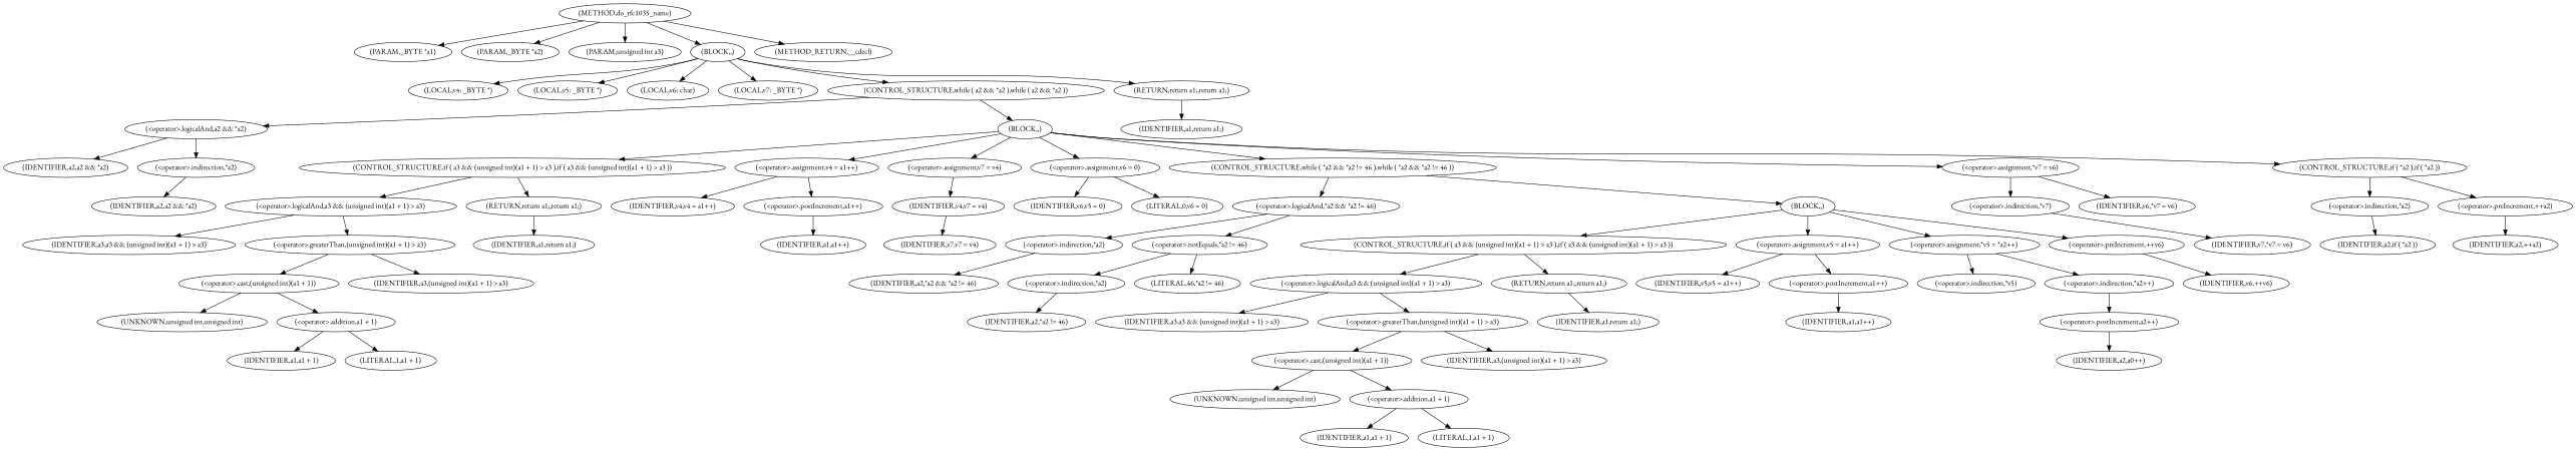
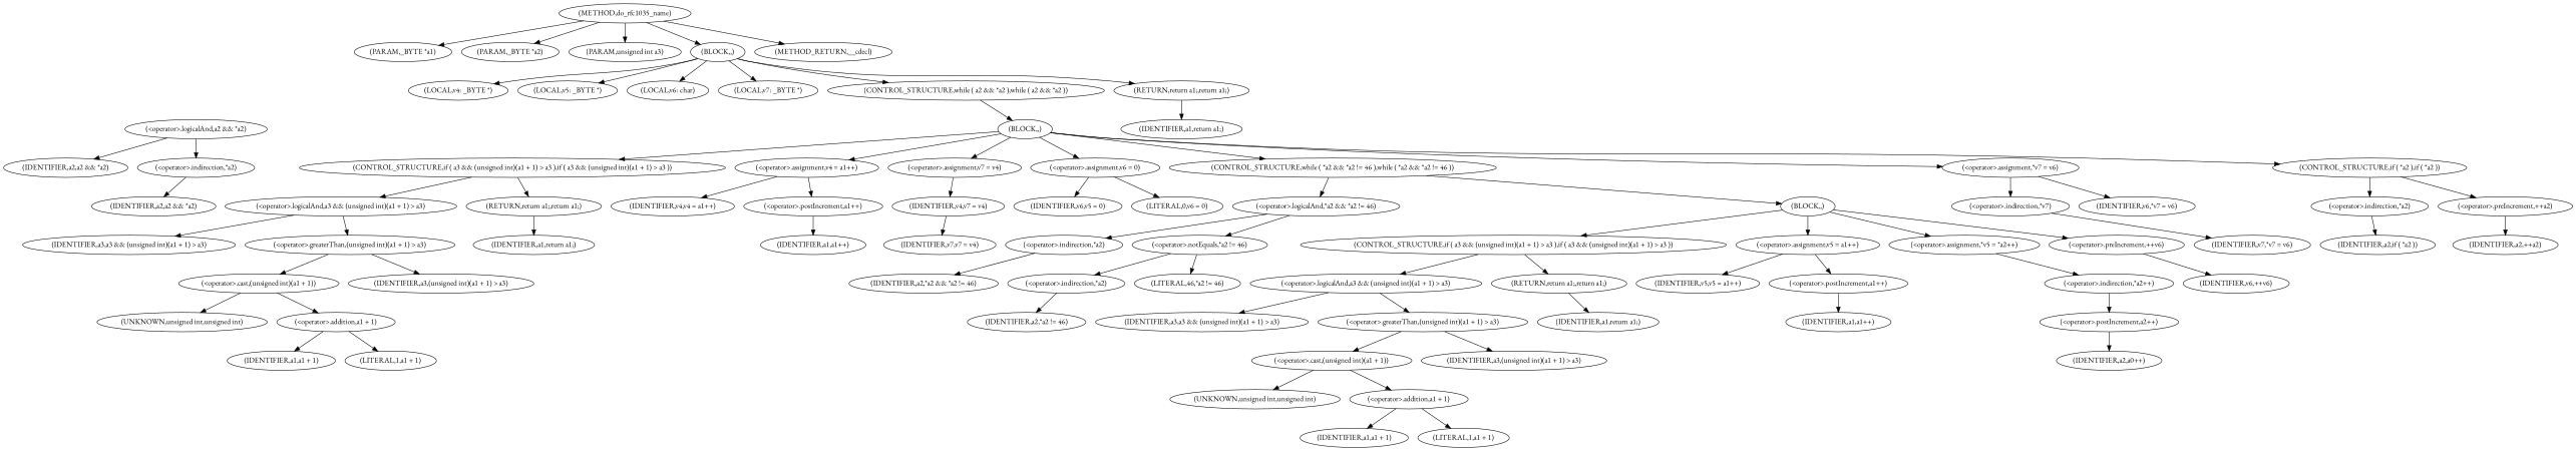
  digraph {
    fontname="EB Garamond"
    node [fontname="EB Garamond"]
    edge [fontname="EB Garamond"]
    n1 [label="(METHOD,do_rfc1035_name)"]
    n2 [label="(PARAM,_BYTE *a1)"]
    n3 [label="(PARAM,_BYTE *a2)"]
    n4 [label="(PARAM,unsigned int a3)"]
    n5 [label="(BLOCK,,)"]
    n6 [label="(METHOD_RETURN,__cdecl)"]
    n7 [label="(LOCAL,v4: _BYTE *)"]
    n8 [label="(LOCAL,v5: _BYTE *)"]
    n9 [label="(LOCAL,v6: char)"]
    n10 [label="(LOCAL,v7: _BYTE *)"]
    n11 [label="(CONTROL_STRUCTURE,while ( a2 && *a2 ),while ( a2 && *a2 ))"]
    n12 [label="(RETURN,return a1;,return a1;)"]
    n13 [label="(<operator>.logicalAnd,a2 && *a2)"]
    n14 [label="(BLOCK,,)"]
    n15 [label="(IDENTIFIER,a1,return a1;)"]
    n16 [label="(IDENTIFIER,a2,a2 && *a2)"]
    n17 [label="(<operator>.indirection,*a2)"]
    n18 [label="(CONTROL_STRUCTURE,if ( a3 && (unsigned int)(a1 + 1) > a3 ),if ( a3 && (unsigned int)(a1 + 1) > a3 ))"]
    n19 [label="(<operator>.assignment,v4 = a1++)"]
    n20 [label="(<operator>.assignment,v7 = v4)"]
    n21 [label="(<operator>.assignment,v6 = 0)"]
    n22 [label="(CONTROL_STRUCTURE,while ( *a2 && *a2 != 46 ),while ( *a2 && *a2 != 46 ))"]
    n23 [label="(<operator>.assignment,*v7 = v6)"]
    n24 [label="(CONTROL_STRUCTURE,if ( *a2 ),if ( *a2 ))"]
    n25 [label="(IDENTIFIER,a2,a2 && *a2)"]
    n26 [label="(<operator>.logicalAnd,a3 && (unsigned int)(a1 + 1) > a3)"]
    n27 [label="(RETURN,return a1;,return a1;)"]
    n28 [label="(IDENTIFIER,v4,v4 = a1++)"]
    n29 [label="(<operator>.postIncrement,a1++)"]
    n30 [label="(IDENTIFIER,v4,v7 = v4)"]
    n31 [label="(IDENTIFIER,v6,v5 = 0)"]
    n32 [label="(LITERAL,0,v6 = 0)"]
    n33 [label="(<operator>.logicalAnd,*a2 && *a2 != 46)"]
    n34 [label="(BLOCK,,)"]
    n35 [label="(<operator>.indirection,*v7)"]
    n36 [label="(IDENTIFIER,v6,*v7 = v6)"]
    n37 [label="(<operator>.indirection,*a2)"]
    n38 [label="(<operator>.preIncrement,++a2)"]
    n39 [label="(IDENTIFIER,a3,a3 && (unsigned int)(a1 + 1) > a3)"]
    n40 [label="(<operator>.greaterThan,(unsigned int)(a1 + 1) > a3)"]
    n41 [label="(IDENTIFIER,a1,return a1;)"]
    n42 [label="(<operator>.cast,(unsigned int)(a1 + 1))"]
    n43 [label="(IDENTIFIER,a3,(unsigned int)(a1 + 1) > a3)"]
    n44 [label="(UNKNOWN,unsigned int,unsigned int)"]
    n45 [label="(<operator>.addition,a1 + 1)"]
    n46 [label="(IDENTIFIER,a1,a1 + 1)"]
    n47 [label="(LITERAL,1,a1 + 1)"]
    n48 [label="(IDENTIFIER,a1,a1++)"]
    n49 [label="(IDENTIFIER,v7,v7 = v4)"]
    n50 [label="(<operator>.indirection,*a2)"]
    n51 [label="(<operator>.notEquals,*a2 != 46)"]
    n52 [label="(CONTROL_STRUCTURE,if ( a3 && (unsigned int)(a1 + 1) > a3 ),if ( a3 && (unsigned int)(a1 + 1) > a3 ))"]
    n53 [label="(<operator>.assignment,v5 = a1++)"]
    n54 [label="(<operator>.assignment,*v5 = *a2++)"]
    n55 [label="(<operator>.preIncrement,++v6)"]
    n56 [label="(IDENTIFIER,a2,*a2 && *a2 != 46)"]
    n57 [label="(<operator>.indirection,*a2)"]
    n58 [label="(LITERAL,46,*a2 != 46)"]
    n59 [label="(IDENTIFIER,a2,*a2 != 46)"]
    n60 [label="(<operator>.logicalAnd,a3 && (unsigned int)(a1 + 1) > a3)"]
    n61 [label="(RETURN,return a1;,return a1;)"]
    n62 [label="(IDENTIFIER,v5,v5 = a1++)"]
    n63 [label="(<operator>.postIncrement,a1++)"]
-   n64 [label="(<operator>.indirection,*v5)"]
    n65 [label="(<operator>.indirection,*a2++)"]
    n66 [label="(IDENTIFIER,v6,++v6)"]
    n67 [label="(IDENTIFIER,a3,a3 && (unsigned int)(a1 + 1) > a3)"]
    n68 [label="(<operator>.greaterThan,(unsigned int)(a1 + 1) > a3)"]
    n69 [label="(IDENTIFIER,a1,return a1;)"]
    n70 [label="(<operator>.cast,(unsigned int)(a1 + 1))"]
    n71 [label="(IDENTIFIER,a3,(unsigned int)(a1 + 1) > a3)"]
    n72 [label="(UNKNOWN,unsigned int,unsigned int)"]
    n73 [label="(<operator>.addition,a1 + 1)"]
    n74 [label="(IDENTIFIER,a1,a1 + 1)"]
    n75 [label="(LITERAL,1,a1 + 1)"]
    n76 [label="(IDENTIFIER,a1,a1++)"]
    n77 [label="(<operator>.postIncrement,a2++)"]
    n78 [label="(IDENTIFIER,a2,a0++)"]
    n79 [label="(IDENTIFIER,v7,*v7 = v6)"]
    n80 [label="(IDENTIFIER,a2,if ( *a2 ))"]
    n81 [label="(IDENTIFIER,a2,++a2)"]
    n1 -> n2
    n1 -> n3
    n1 -> n4
    n1 -> n5
    n1 -> n6
    n5 -> n7
    n5 -> n8
    n5 -> n9
    n5 -> n10
    n5 -> n11
    n5 -> n12
-   n11 -> n13
    n11 -> n14
    n12 -> n15
    n13 -> n16
    n13 -> n17
    n14 -> n18
    n14 -> n19
    n14 -> n20
    n14 -> n21
    n14 -> n22
    n14 -> n23
    n14 -> n24
    n17 -> n25
    n18 -> n26
    n18 -> n27
    n19 -> n28
    n19 -> n29
    n20 -> n30
    n21 -> n31
    n21 -> n32
    n22 -> n33
    n22 -> n34
    n23 -> n35
    n23 -> n36
    n24 -> n37
    n24 -> n38
    n26 -> n39
    n26 -> n40
    n27 -> n41
    n29 -> n48
    n30 -> n49
    n33 -> n50
    n33 -> n51
    n34 -> n52
    n34 -> n53
    n34 -> n54
    n34 -> n55
    n35 -> n79
    n37 -> n80
    n38 -> n81
    n40 -> n42
    n40 -> n43
    n42 -> n44
    n42 -> n45
    n45 -> n46
    n45 -> n47
    n50 -> n56
    n51 -> n57
    n51 -> n58
    n52 -> n60
    n52 -> n61
    n53 -> n62
    n53 -> n63
-   n54 -> n64
    n54 -> n65
    n55 -> n66
    n57 -> n59
    n60 -> n67
    n60 -> n68
    n61 -> n69
    n63 -> n76
    n65 -> n77
    n68 -> n70
    n68 -> n71
    n70 -> n72
    n70 -> n73
    n73 -> n74
    n73 -> n75
    n77 -> n78
  }
